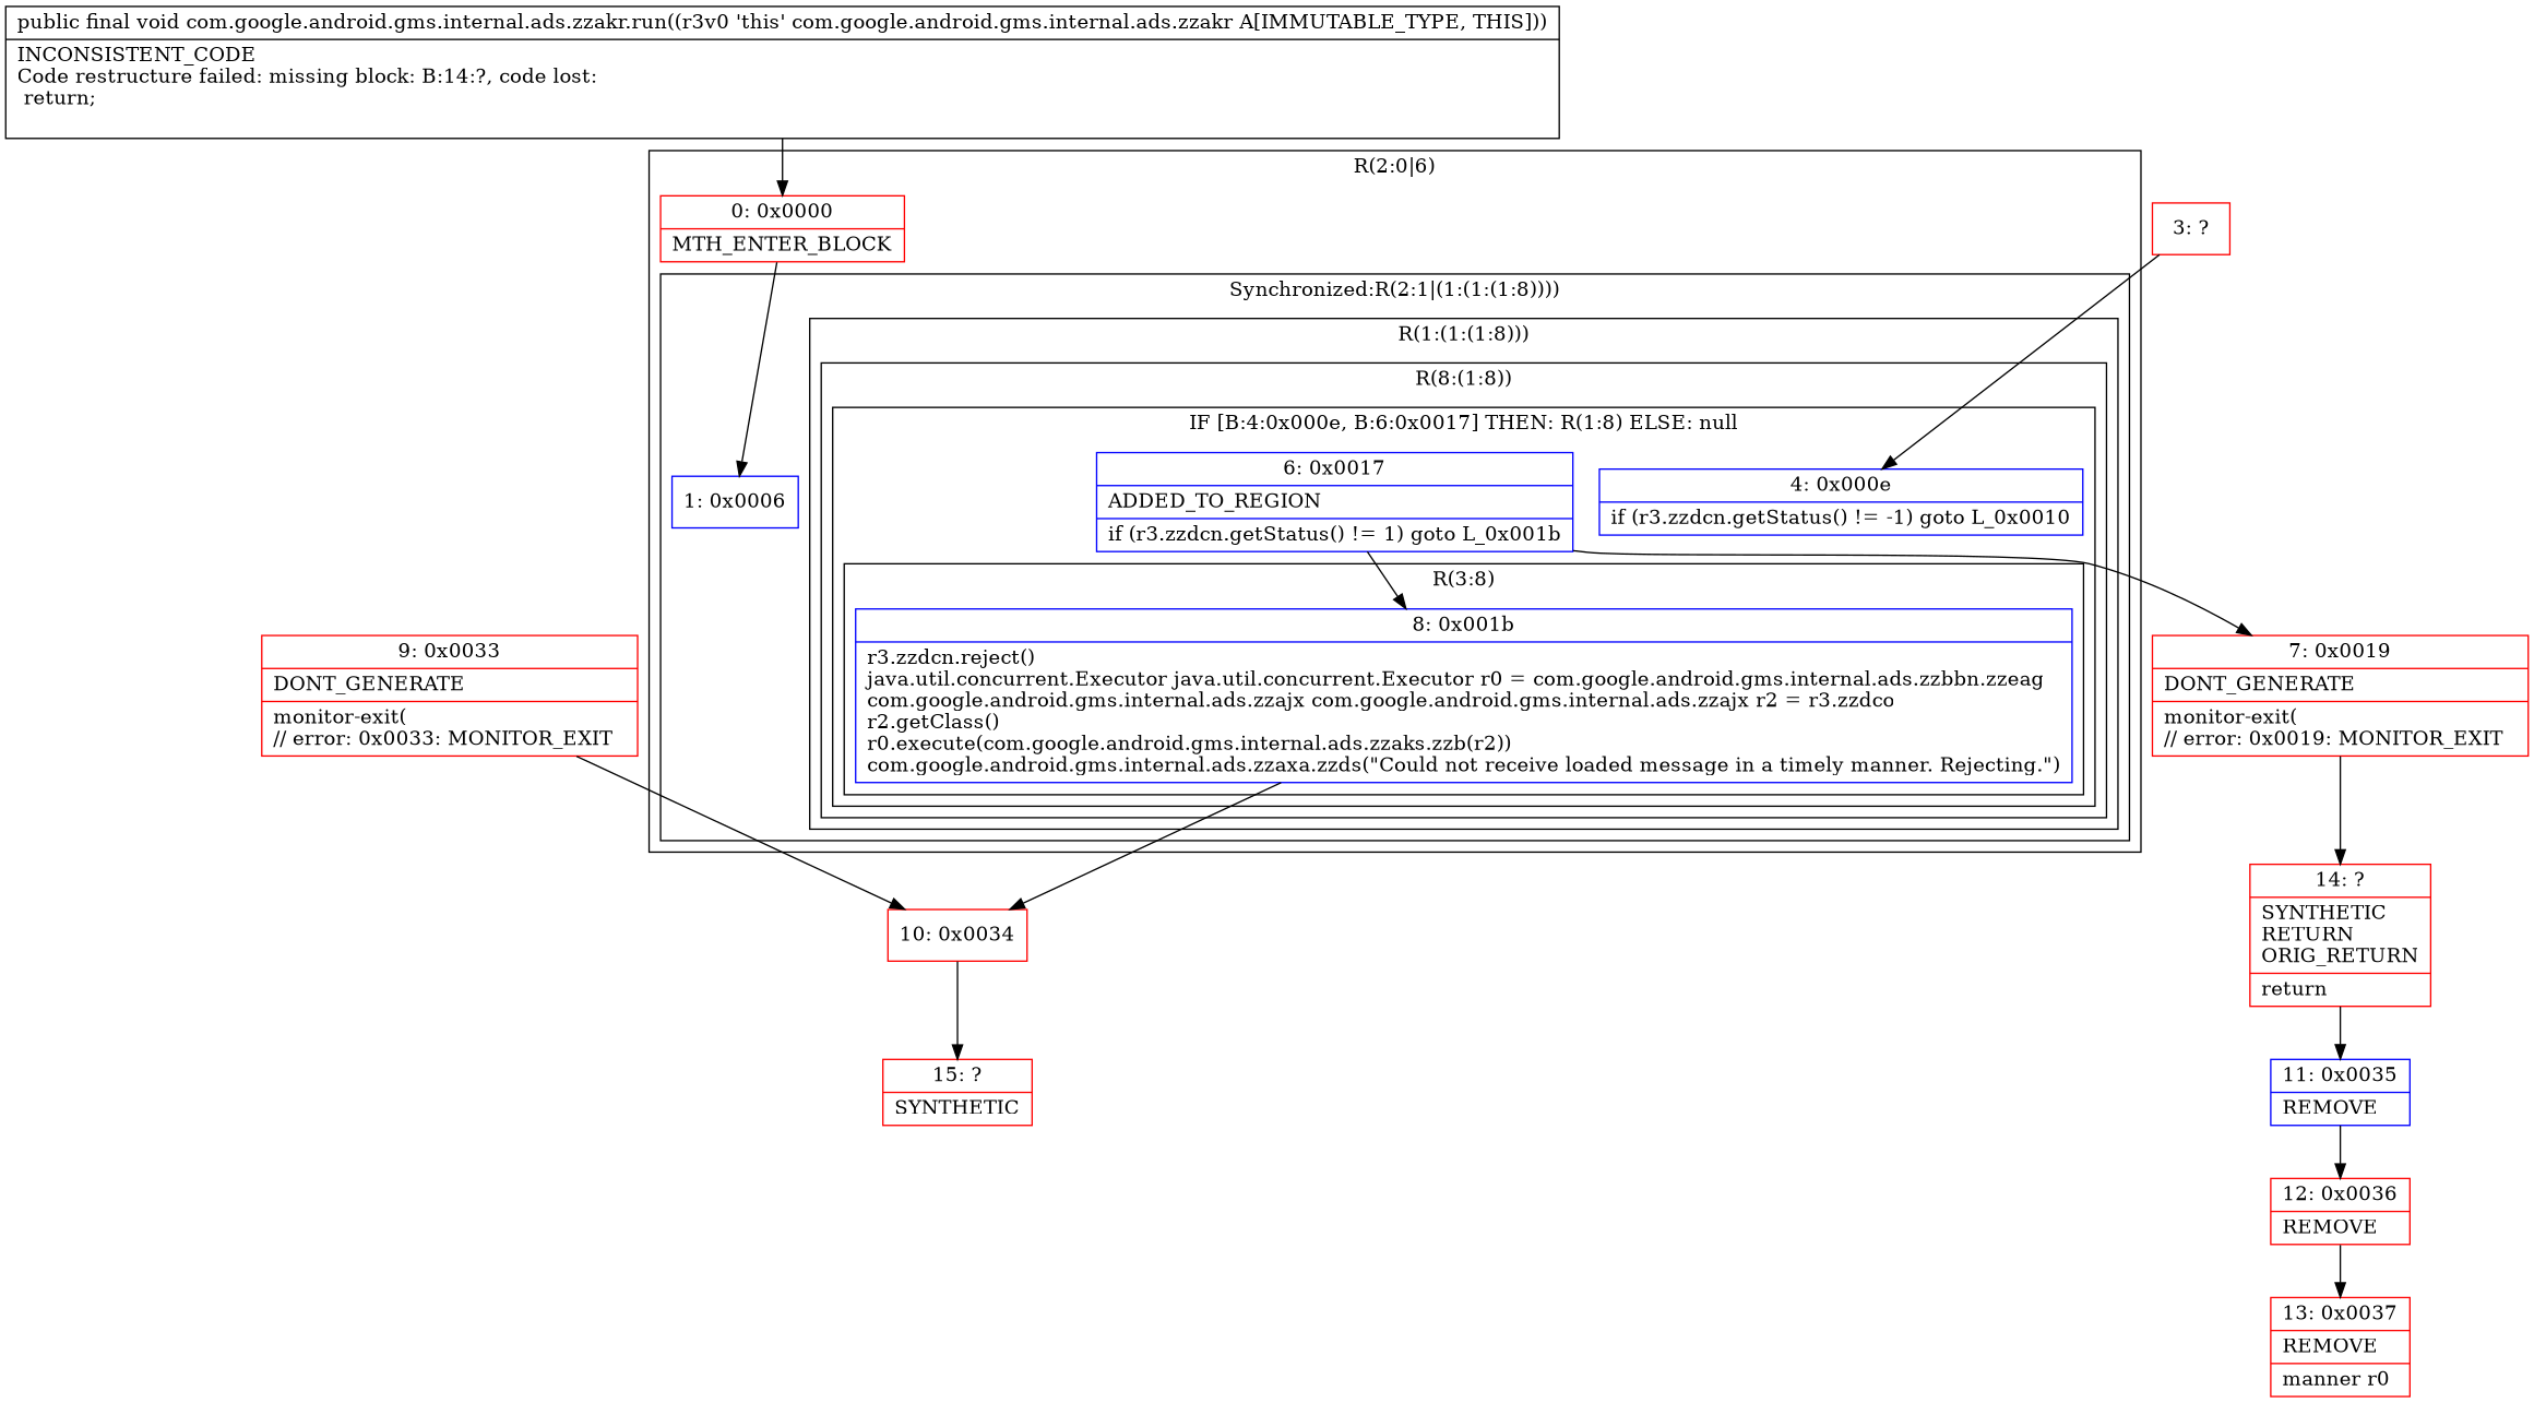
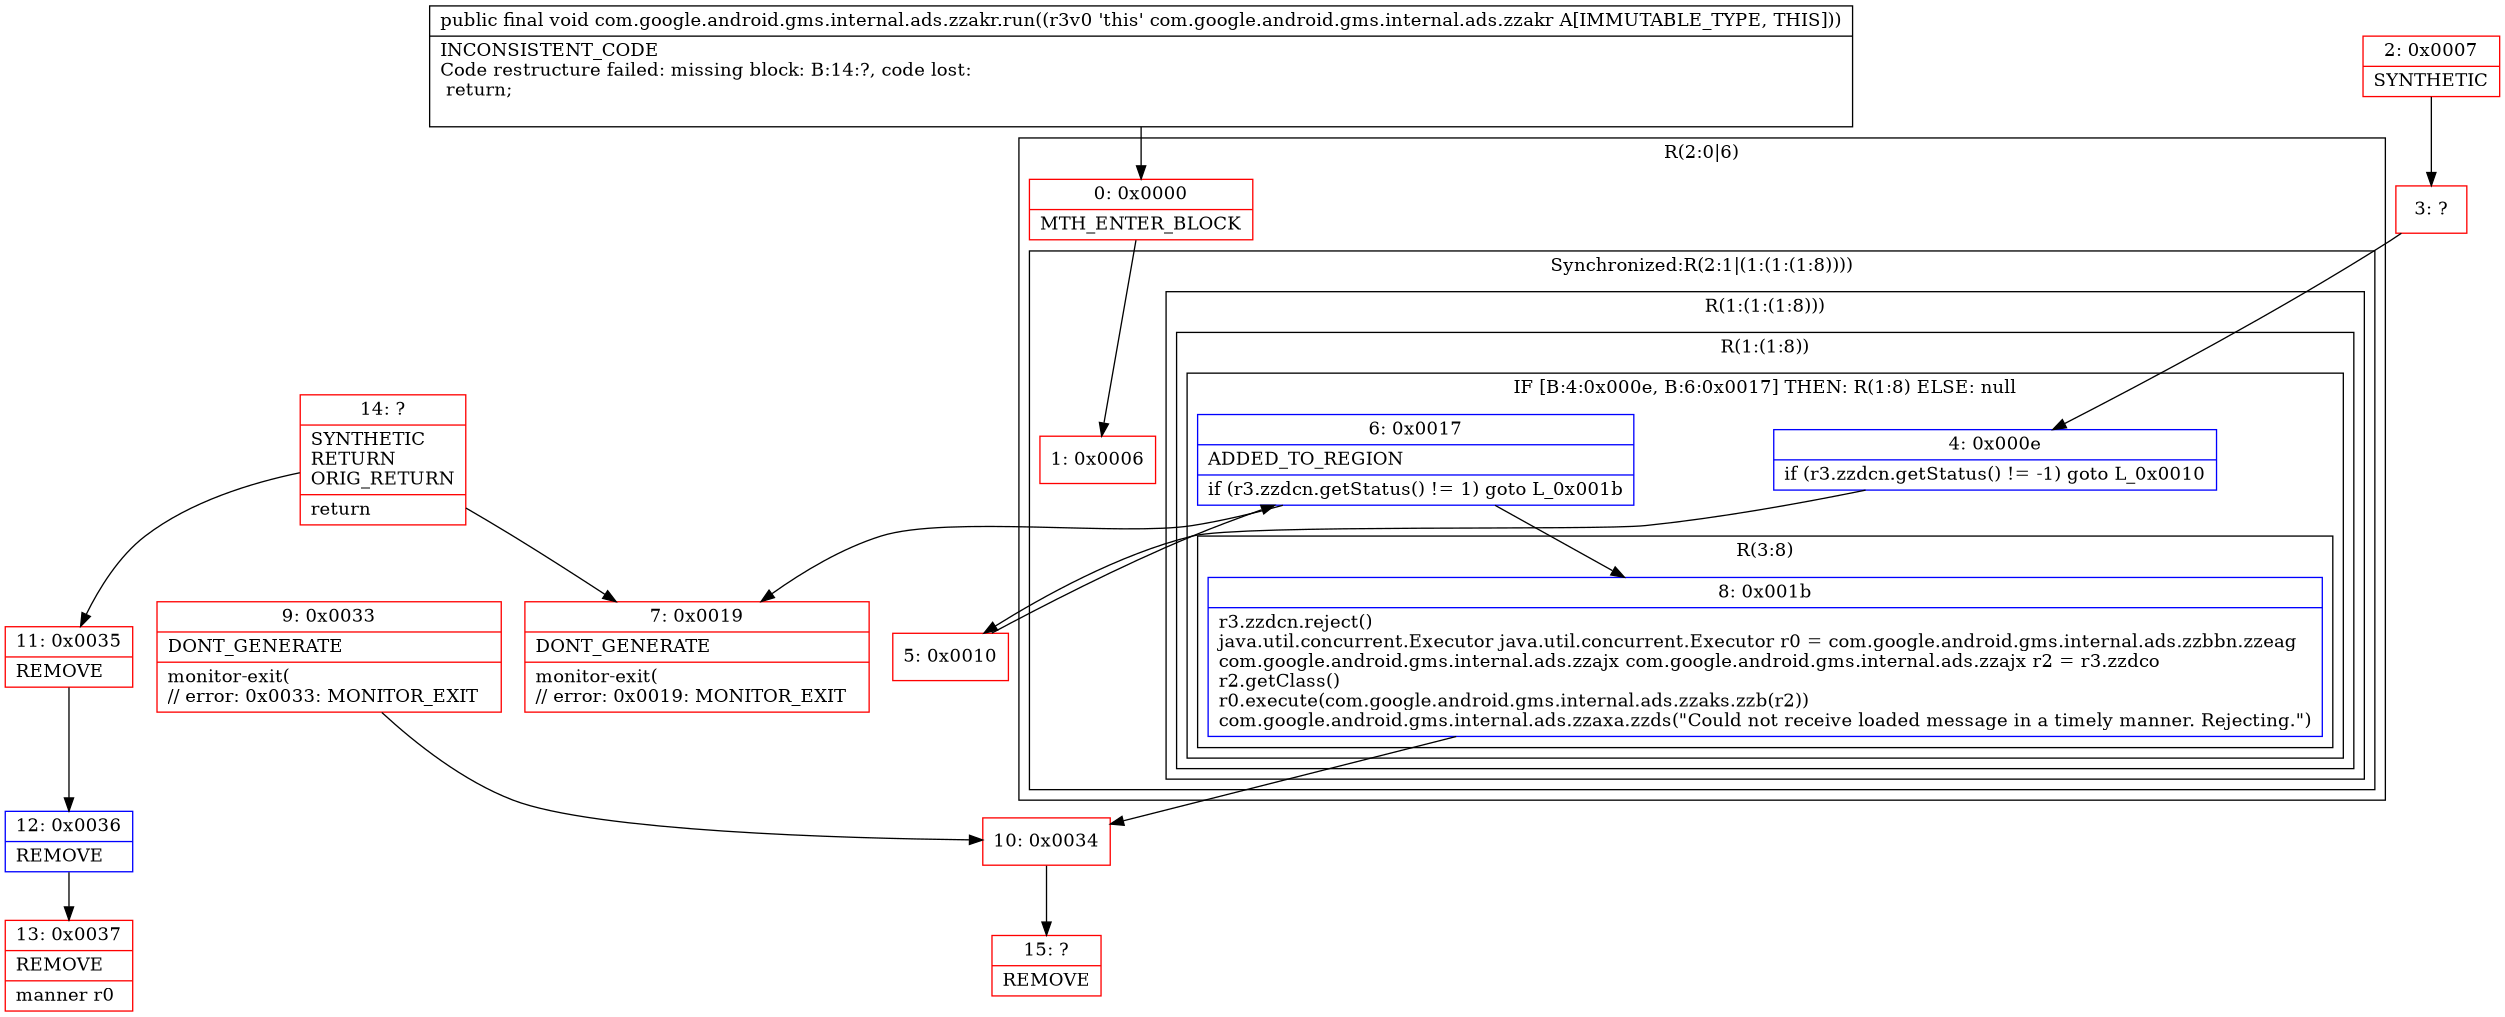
  digraph {
    node [color=red shape=record]
    n1 [color=blue label="{8\:\ 0x001b|r3.zzdcn.reject()\ljava.util.concurrent.Executor java.util.concurrent.Executor r0 = com.google.android.gms.internal.ads.zzbbn.zzeag\lcom.google.android.gms.internal.ads.zzajx com.google.android.gms.internal.ads.zzajx r2 = r3.zzdco\lr2.getClass()\lr0.execute(com.google.android.gms.internal.ads.zzaks.zzb(r2))\lcom.google.android.gms.internal.ads.zzaxa.zzds(\"Could not receive loaded message in a timely manner. Rejecting.\")\l}"]
    n2 [color=blue label="{4\:\ 0x000e|if (r3.zzdcn.getStatus() != \-1) goto L_0x0010\l}"]
    n3 [color=blue label="{6\:\ 0x0017|ADDED_TO_REGION\l|if (r3.zzdcn.getStatus() != 1) goto L_0x001b\l}"]
-   n4 [color=blue label="{1\:\ 0x0006}"]
+   n4 [label="{1\:\ 0x0006}"]
    n5 [label="{0\:\ 0x0000|MTH_ENTER_BLOCK\l}"]
    n6 [label="{10\:\ 0x0034}"]
+   n7 [label="{5\:\ 0x0010}"]
    n8 [label="{7\:\ 0x0019|DONT_GENERATE\l|monitor\-exit(\l\/\/ error: 0x0019: MONITOR_EXIT  \l}"]
+   n9 [label="{2\:\ 0x0007|SYNTHETIC\l}"]
    n10 [label="{3\:\ ?}"]
    n11 [label="{14\:\ ?|SYNTHETIC\lRETURN\lORIG_RETURN\l|return\l}"]
    n12 [label="{9\:\ 0x0033|DONT_GENERATE\l|monitor\-exit(\l\/\/ error: 0x0033: MONITOR_EXIT  \l}"]
-   n13 [color=blue label="{11\:\ 0x0035|REMOVE\l}"]
-   n14 [label="{12\:\ 0x0036|REMOVE\l}"]
-   n15 [label="{15\:\ ?|SYNTHETIC\l}"]
+   n13 [label="{11\:\ 0x0035|REMOVE\l}"]
+   n14 [color=blue label="{12\:\ 0x0036|REMOVE\l}"]
+   n15 [label="{15\:\ ?|REMOVE\l}"]
    n16 [label="{13\:\ 0x0037|REMOVE\l|manner r0\l}"]
    n17 [label="{public final void com.google.android.gms.internal.ads.zzakr.run((r3v0 'this' com.google.android.gms.internal.ads.zzakr A[IMMUTABLE_TYPE, THIS]))  | INCONSISTENT_CODE\lCode restructure failed: missing block: B:14:?, code lost:\l    return;\l\l}" color=""]
    subgraph cluster_1 {
      label="R(2:0|6)"
      n5
      subgraph cluster_2 {
        label="Synchronized:R(2:1|(1:(1:(1:8))))"
        n4
        subgraph cluster_3 {
          label="R(1:(1:(1:8)))"
          subgraph cluster_4 {
-           label="R(8:(1:8))"
+           label="R(1:(1:8))"
            subgraph cluster_5 {
              label="IF [B:4:0x000e, B:6:0x0017] THEN: R(1:8) ELSE: null"
              n2
              n3
              subgraph cluster_6 {
                label="R(3:8)"
                n1
              }
            }
          }
        }
      }
    }
    n1 -> n6
+   n2 -> n7
    n3 -> n1
    n3 -> n8 [style=solid]
    n5 -> n4
    n6 -> n15
-   n8 -> n11
+   n7 -> n3
+   n11 -> n8
+   n9 -> n10
    n10 -> n2
    n11 -> n13
    n12 -> n6
    n13 -> n14
    n14 -> n16
    n17 -> n5
  }
